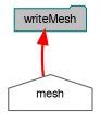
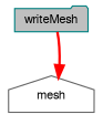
  digraph {
    rankdir=TB
    node [fontname=FreeSans fontsize=10]
    n1 [color=teal fillcolor=grey75 fontcolor=black height=0.2 label=writeMesh shape=folder style=filled width=0.4]
    n2 [color=gray40 height=0.2 label=mesh shape=house width=0.4]
-   n1 -> n2 [color=red dir=back fontname=FreeSans fontsize=10 labelfontname=FreeSans labelfontsize=10 style=bold]
+   n2 -> n1 [color=red dir=back fontname=FreeSans fontsize=10 labelfontname=FreeSans labelfontsize=10 style=bold]
  }
